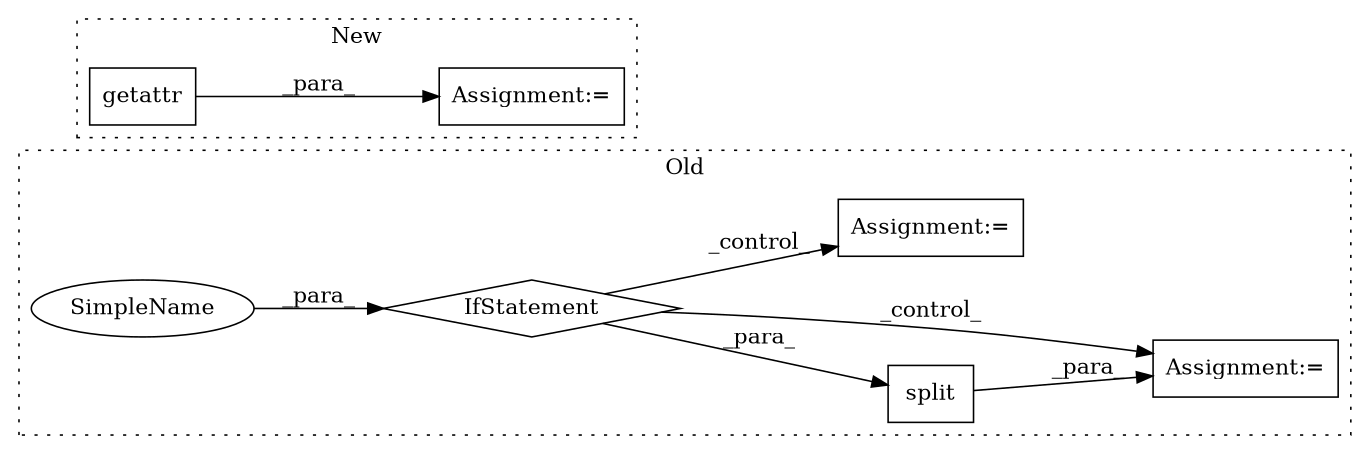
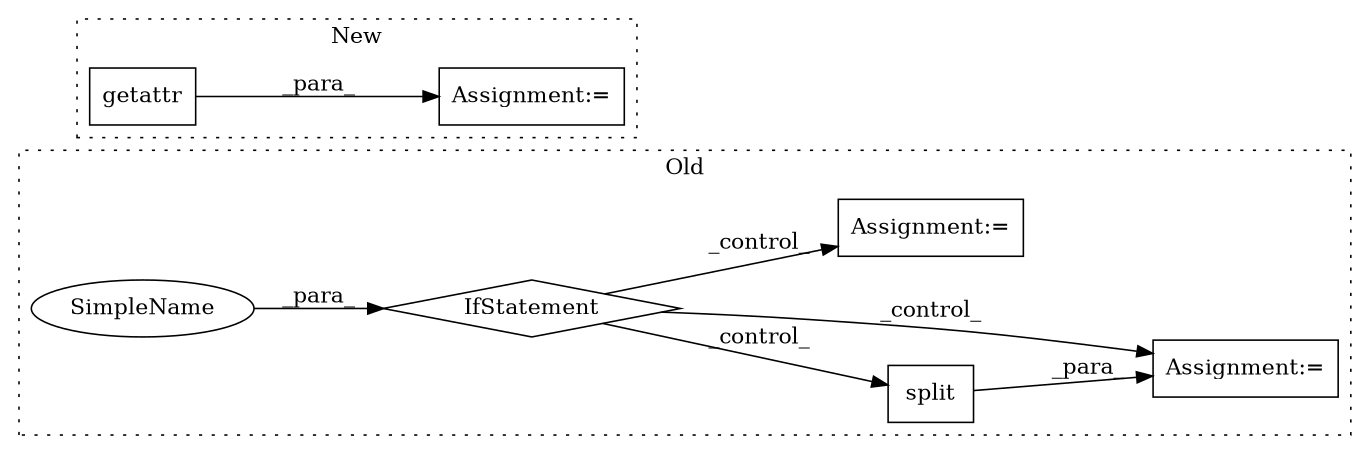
  digraph {
    rankdir=LR
    node [a=7 l=1 shape=box]
    n1 [a=32 l="6,1" label=split s="10726,10735"]
    n2 [l=2 label="Assignment:=" s=10715]
    n3 [a=25 l="8,2" label=IfStatement s="10642,10665" shape=diamond]
    n4 [a=42 label=SimpleName shape=ellipse l=""]
    n5 [label="Assignment:=" s=10756]
    n6 [a=32 l="8,1" label=getattr s="19738,19777"]
    n7 [label="Assignment:=" s=19737]
    subgraph cluster_1 {
      label=Old
      style=dotted
      n1
      n2
      n3
      n4
      n5
    }
    subgraph cluster_2 {
      label=New
      style=dotted
      n6
      n7
    }
    n1 -> n2 [label=_para_]
-   n3 -> n1 [label=_para_]
+   n3 -> n1 [label=_control_]
    n3 -> n2 [label=_control_]
    n3 -> n5 [label=_control_]
    n4 -> n3 [label=_para_]
    n6 -> n7 [label=_para_]
  }
